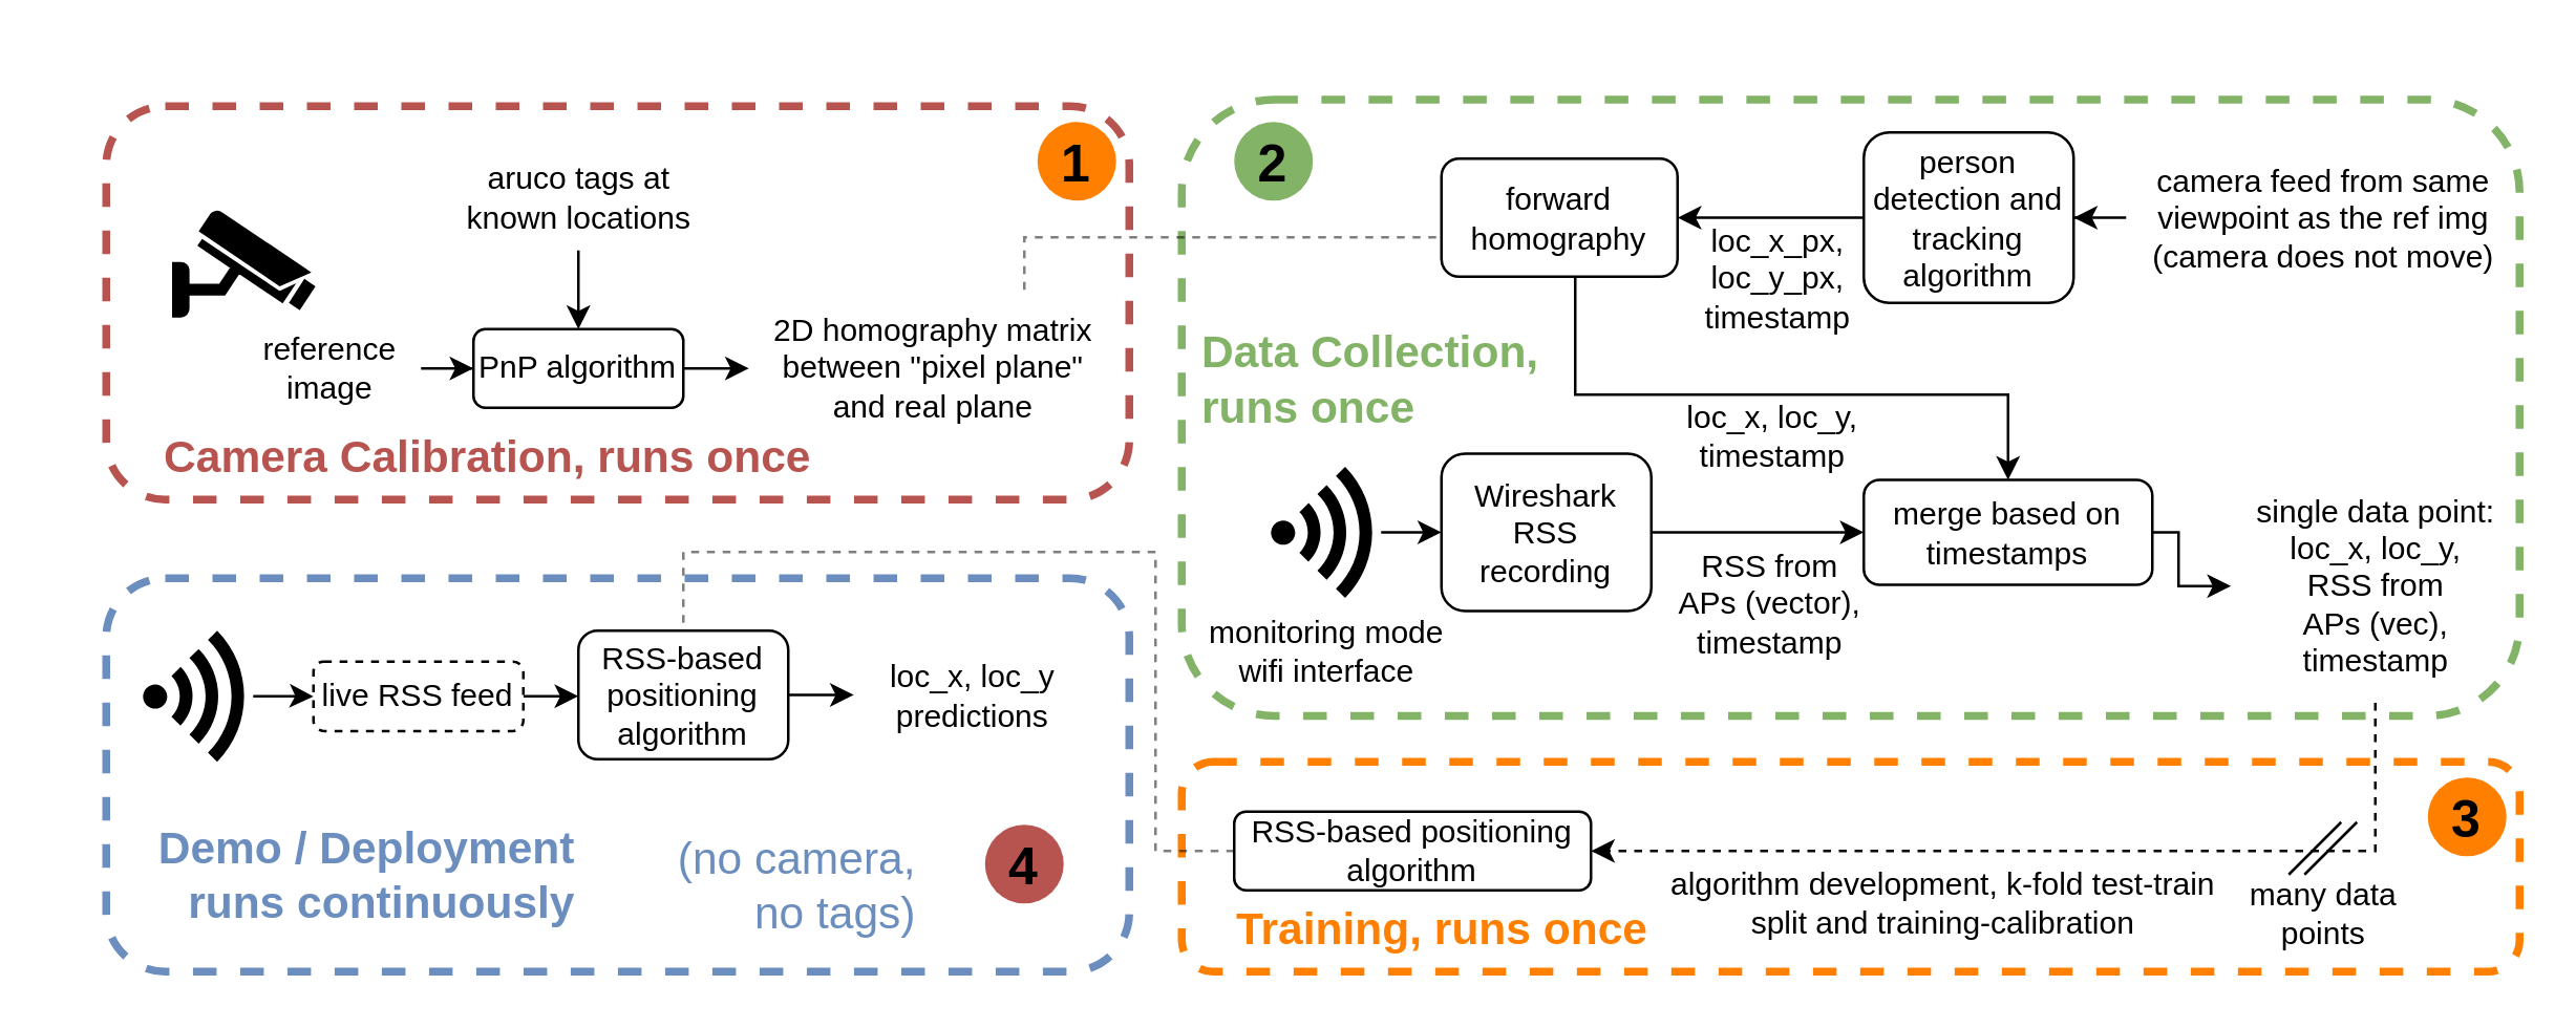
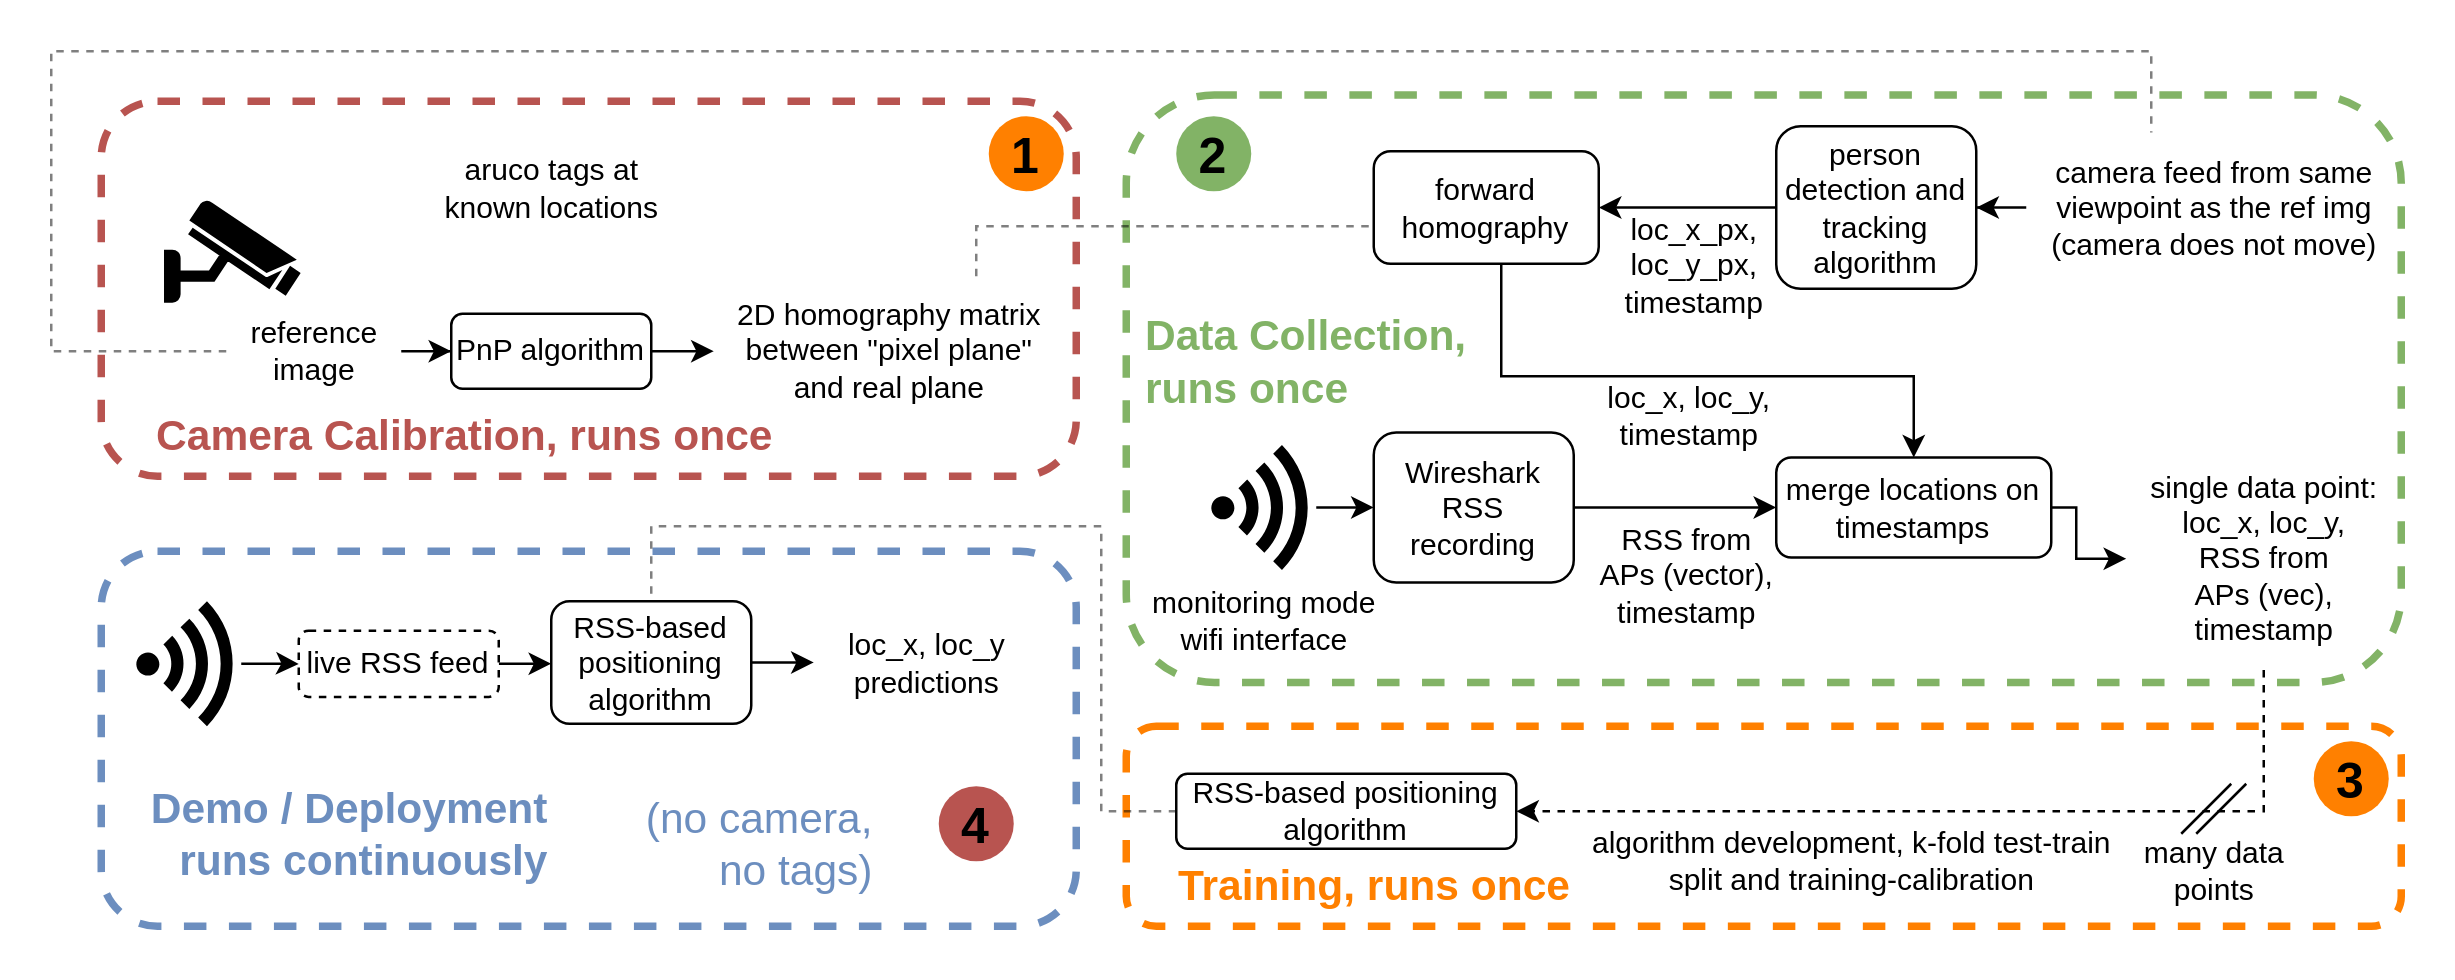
  <mxCell id="0" />
  <mxCell id="1" parent="0" />
  <mxCell id="2" value="" style="rounded=1;whiteSpace=wrap;html=1;fillColor=none;strokeColor=#FF8000;strokeWidth=3;dashed=1;" parent="1" vertex="1"><mxGeometry x="450" y="290" width="510" height="80" as="geometry" /></mxCell>
  <mxCell id="3" value="" style="rounded=1;whiteSpace=wrap;html=1;fillColor=none;strokeColor=#b85450;dashed=1;strokeWidth=3;" parent="1" vertex="1"><mxGeometry x="40" y="40" width="390" height="150" as="geometry" /></mxCell>
  <mxCell id="4" value="" style="rounded=1;whiteSpace=wrap;html=1;fillColor=none;strokeColor=#6c8ebf;dashed=1;strokeWidth=3;" parent="1" vertex="1"><mxGeometry x="40" y="220" width="390" height="150" as="geometry" /></mxCell>
  <mxCell id="5" value="" style="rounded=1;whiteSpace=wrap;html=1;fillColor=none;strokeColor=#82b366;dashed=1;strokeWidth=3;" parent="1" vertex="1"><mxGeometry x="450" y="37.5" width="510" height="235" as="geometry" /></mxCell>
+ <mxCell id="6" value="" style="edgeStyle=orthogonalEdgeStyle;rounded=0;orthogonalLoop=1;jettySize=auto;html=1;endArrow=none;endFill=0;dashed=1;opacity=50;" parent="1" source="28" target="9" edge="1"><mxGeometry relative="1" as="geometry"><Array as="points"><mxPoint x="20" y="140" /><mxPoint x="20" y="20" /><mxPoint x="860" y="20" /></Array></mxGeometry></mxCell>
  <mxCell id="7" value="" style="edgeStyle=orthogonalEdgeStyle;rounded=0;orthogonalLoop=1;jettySize=auto;html=1;dashed=1;endArrow=none;endFill=0;opacity=50;" parent="1" source="31" target="12" edge="1"><mxGeometry relative="1" as="geometry"><Array as="points"><mxPoint x="390" y="90" /></Array></mxGeometry></mxCell>
  <mxCell id="8" value="" style="edgeStyle=orthogonalEdgeStyle;rounded=0;orthogonalLoop=1;jettySize=auto;html=1;" parent="1" source="9" target="10" edge="1"><mxGeometry relative="1" as="geometry" /></mxCell>
  <mxCell id="9" value="camera feed from same&lt;br&gt;viewpoint as the ref img&lt;br&gt;(camera does not move)" style="text;html=1;align=center;verticalAlign=middle;resizable=0;points=[];autosize=1;strokeColor=none;fillColor=none;" parent="1" vertex="1"><mxGeometry x="810" y="52.5" width="150" height="60" as="geometry" /></mxCell>
  <mxCell id="10" value="person detection and tracking algorithm" style="rounded=1;whiteSpace=wrap;html=1;" parent="1" vertex="1"><mxGeometry x="710" y="50" width="80" height="65" as="geometry" /></mxCell>
  <mxCell id="11" value="" style="edgeStyle=orthogonalEdgeStyle;rounded=0;orthogonalLoop=1;jettySize=auto;html=1;" parent="1" source="10" target="12" edge="1"><mxGeometry relative="1" as="geometry"><mxPoint x="775" y="112.5" as="sourcePoint" /><mxPoint x="760" y="112.5" as="targetPoint" /></mxGeometry></mxCell>
  <mxCell id="12" value="forward homography" style="rounded=1;whiteSpace=wrap;html=1;" parent="1" vertex="1"><mxGeometry x="549" y="60" width="90" height="45" as="geometry" /></mxCell>
  <mxCell id="13" value="loc_x_px,&lt;br&gt;loc_y_px,&lt;br&gt;timestamp" style="text;html=1;align=center;verticalAlign=middle;resizable=0;points=[];autosize=1;strokeColor=none;fillColor=none;" parent="1" vertex="1"><mxGeometry x="637" y="76" width="80" height="60" as="geometry" /></mxCell>
- <mxCell id="14" value="merge based on timestamps" style="whiteSpace=wrap;html=1;rounded=1;" parent="1" vertex="1"><mxGeometry x="710" y="182.5" width="110" height="40" as="geometry" /></mxCell>
+ <mxCell id="14" value="merge locations on timestamps" style="whiteSpace=wrap;html=1;rounded=1;" parent="1" vertex="1"><mxGeometry x="710" y="182.5" width="110" height="40" as="geometry" /></mxCell>
  <mxCell id="15" value="" style="edgeStyle=orthogonalEdgeStyle;rounded=0;orthogonalLoop=1;jettySize=auto;html=1;" parent="1" source="12" target="14" edge="1"><mxGeometry relative="1" as="geometry"><Array as="points"><mxPoint x="600" y="150" /><mxPoint x="765" y="150" /></Array></mxGeometry></mxCell>
  <mxCell id="16" value="loc_x, loc_y,&lt;br&gt;timestamp" style="text;html=1;align=center;verticalAlign=middle;resizable=0;points=[];autosize=1;strokeColor=none;fillColor=none;" parent="1" vertex="1"><mxGeometry x="630" y="146" width="90" height="40" as="geometry" /></mxCell>
  <mxCell id="17" value="" style="edgeStyle=orthogonalEdgeStyle;rounded=0;orthogonalLoop=1;jettySize=auto;html=1;" parent="1" source="18" target="14" edge="1"><mxGeometry relative="1" as="geometry" /></mxCell>
  <mxCell id="18" value="Wireshark RSS recording" style="rounded=1;whiteSpace=wrap;html=1;" parent="1" vertex="1"><mxGeometry x="549" y="172.5" width="80" height="60" as="geometry" /></mxCell>
  <mxCell id="19" value="" style="edgeStyle=orthogonalEdgeStyle;rounded=0;orthogonalLoop=1;jettySize=auto;html=1;dashed=1;" parent="1" source="20" target="39" edge="1"><mxGeometry relative="1" as="geometry"><Array as="points"><mxPoint x="905" y="324" /></Array></mxGeometry></mxCell>
  <mxCell id="20" value="single data point:&lt;br&gt;loc_x, loc_y,&lt;br&gt;RSS from &lt;br&gt;APs (vec),&lt;br&gt;timestamp" style="text;html=1;align=center;verticalAlign=middle;resizable=0;points=[];autosize=1;strokeColor=none;fillColor=none;" parent="1" vertex="1"><mxGeometry x="850" y="177.5" width="110" height="90" as="geometry" /></mxCell>
  <mxCell id="21" value="" style="edgeStyle=orthogonalEdgeStyle;rounded=0;orthogonalLoop=1;jettySize=auto;html=1;" parent="1" source="14" target="20" edge="1"><mxGeometry relative="1" as="geometry"><Array as="points"><mxPoint x="830" y="203" /><mxPoint x="830" y="223" /></Array></mxGeometry></mxCell>
  <mxCell id="22" value="RSS from&lt;br&gt;APs (vector),&lt;br&gt;timestamp" style="text;html=1;align=center;verticalAlign=middle;resizable=0;points=[];autosize=1;strokeColor=none;fillColor=none;" parent="1" vertex="1"><mxGeometry x="629" y="200" width="90" height="60" as="geometry" /></mxCell>
  <mxCell id="23" value="" style="edgeStyle=orthogonalEdgeStyle;rounded=0;orthogonalLoop=1;jettySize=auto;html=1;" parent="1" source="24" target="18" edge="1"><mxGeometry relative="1" as="geometry" /></mxCell>
  <mxCell id="24" value="" style="sketch=0;aspect=fixed;pointerEvents=1;shadow=0;dashed=0;html=1;strokeColor=none;labelPosition=center;verticalLabelPosition=bottom;verticalAlign=top;align=center;fillColor=#000000;shape=mxgraph.mscae.enterprise.wireless_connection" parent="1" vertex="1"><mxGeometry x="484" y="177.5" width="42" height="50" as="geometry" /></mxCell>
  <mxCell id="25" value="monitoring mode&lt;br&gt;wifi interface" style="text;html=1;align=center;verticalAlign=middle;resizable=0;points=[];autosize=1;strokeColor=none;fillColor=none;" parent="1" vertex="1"><mxGeometry x="450" y="227.5" width="110" height="40" as="geometry" /></mxCell>
  <mxCell id="26" value="PnP algorithm" style="rounded=1;whiteSpace=wrap;html=1;" parent="1" vertex="1"><mxGeometry x="180" y="125" width="80" height="30" as="geometry" /></mxCell>
  <mxCell id="27" value="" style="edgeStyle=orthogonalEdgeStyle;rounded=0;orthogonalLoop=1;jettySize=auto;html=1;" parent="1" source="28" target="26" edge="1"><mxGeometry relative="1" as="geometry" /></mxCell>
  <mxCell id="28" value="reference&lt;br&gt;image" style="text;html=1;align=center;verticalAlign=middle;resizable=0;points=[];autosize=1;strokeColor=none;fillColor=none;" parent="1" vertex="1"><mxGeometry x="90" y="120" width="70" height="40" as="geometry" /></mxCell>
- <mxCell id="29" value="" style="edgeStyle=orthogonalEdgeStyle;rounded=0;orthogonalLoop=1;jettySize=auto;html=1;" parent="1" source="30" target="26" edge="1"><mxGeometry relative="1" as="geometry"><Array as="points"><mxPoint x="220" y="110" /><mxPoint x="220" y="110" /></Array></mxGeometry></mxCell>
  <mxCell id="30" value="aruco tags at &lt;br&gt;known locations" style="text;html=1;align=center;verticalAlign=middle;resizable=0;points=[];autosize=1;strokeColor=none;fillColor=none;" parent="1" vertex="1"><mxGeometry x="165" y="55" width="110" height="40" as="geometry" /></mxCell>
  <mxCell id="31" value="2D homography matrix &lt;br&gt;between &quot;pixel plane&quot;&lt;br&gt;and real plane" style="text;html=1;align=center;verticalAlign=middle;resizable=0;points=[];autosize=1;strokeColor=none;fillColor=none;" parent="1" vertex="1"><mxGeometry x="285" y="110" width="140" height="60" as="geometry" /></mxCell>
  <mxCell id="32" value="" style="edgeStyle=orthogonalEdgeStyle;rounded=0;orthogonalLoop=1;jettySize=auto;html=1;" parent="1" source="26" target="31" edge="1"><mxGeometry relative="1" as="geometry" /></mxCell>
  <mxCell id="33" value="&lt;div style=&quot;font-size: 17px;&quot;&gt;&lt;font color=&quot;#b85450&quot;&gt;&lt;b&gt;Camera Calibration, runs once&lt;/b&gt;&lt;/font&gt;&lt;/div&gt;" style="text;html=1;align=right;verticalAlign=middle;resizable=0;points=[];autosize=1;strokeColor=none;fillColor=none;" parent="1" vertex="1"><mxGeometry x="40" y="160" width="270" height="30" as="geometry" /></mxCell>
  <mxCell id="34" value="" style="edgeStyle=orthogonalEdgeStyle;rounded=0;orthogonalLoop=1;jettySize=auto;html=1;" parent="1" source="35" target="46" edge="1"><mxGeometry relative="1" as="geometry"><Array as="points"><mxPoint x="250" y="269" /><mxPoint x="250" y="269" /></Array></mxGeometry></mxCell>
  <mxCell id="35" value="live RSS feed" style="rounded=1;whiteSpace=wrap;html=1;dashed=1;" parent="1" vertex="1"><mxGeometry x="119" y="251.75" width="80" height="26.5" as="geometry" /></mxCell>
  <mxCell id="36" value="" style="edgeStyle=orthogonalEdgeStyle;rounded=0;orthogonalLoop=1;jettySize=auto;html=1;" parent="1" source="37" target="35" edge="1"><mxGeometry relative="1" as="geometry" /></mxCell>
  <mxCell id="37" value="" style="sketch=0;aspect=fixed;pointerEvents=1;shadow=0;dashed=0;html=1;strokeColor=none;labelPosition=center;verticalLabelPosition=bottom;verticalAlign=top;align=center;fillColor=#000000;shape=mxgraph.mscae.enterprise.wireless_connection" parent="1" vertex="1"><mxGeometry x="54" y="240" width="42" height="50" as="geometry" /></mxCell>
  <mxCell id="38" value="" style="edgeStyle=orthogonalEdgeStyle;rounded=0;orthogonalLoop=1;jettySize=auto;html=1;dashed=1;endArrow=none;endFill=0;opacity=50;" parent="1" source="39" target="46" edge="1"><mxGeometry relative="1" as="geometry"><Array as="points"><mxPoint x="440" y="324" /><mxPoint x="440" y="210" /><mxPoint x="260" y="210" /></Array></mxGeometry></mxCell>
  <mxCell id="39" value="RSS-based positioning algorithm" style="rounded=1;whiteSpace=wrap;html=1;" parent="1" vertex="1"><mxGeometry x="470" y="309" width="136" height="30" as="geometry" /></mxCell>
  <mxCell id="40" value="algorithm development, k-fold test-train&lt;br&gt;split and training-calibration" style="text;html=1;align=center;verticalAlign=middle;resizable=0;points=[];autosize=1;strokeColor=none;fillColor=none;" parent="1" vertex="1"><mxGeometry x="625" y="324" width="230" height="40" as="geometry" /></mxCell>
  <mxCell id="41" value="" style="group" parent="1" vertex="1" connectable="0"><mxGeometry x="872" y="313" width="26" height="20" as="geometry" /></mxCell>
  <mxCell id="42" value="" style="endArrow=none;html=1;rounded=0;" parent="41" edge="1"><mxGeometry width="50" height="50" relative="1" as="geometry"><mxPoint y="20" as="sourcePoint" /><mxPoint x="20" as="targetPoint" /></mxGeometry></mxCell>
  <mxCell id="43" value="" style="endArrow=none;html=1;rounded=0;" parent="41" edge="1"><mxGeometry width="50" height="50" relative="1" as="geometry"><mxPoint x="6" y="20" as="sourcePoint" /><mxPoint x="26" as="targetPoint" /></mxGeometry></mxCell>
  <mxCell id="44" value="many data&lt;br&gt;points" style="text;html=1;align=center;verticalAlign=middle;resizable=0;points=[];autosize=1;strokeColor=none;fillColor=none;" parent="1" vertex="1"><mxGeometry x="845" y="328" width="80" height="40" as="geometry" /></mxCell>
  <mxCell id="45" value="" style="edgeStyle=orthogonalEdgeStyle;rounded=0;orthogonalLoop=1;jettySize=auto;html=1;" parent="1" source="46" target="48" edge="1"><mxGeometry relative="1" as="geometry"><mxPoint x="325" y="265" as="targetPoint" /></mxGeometry></mxCell>
  <mxCell id="46" value="RSS-based positioning algorithm" style="rounded=1;whiteSpace=wrap;html=1;" parent="1" vertex="1"><mxGeometry x="220" y="240" width="80" height="49" as="geometry" /></mxCell>
  <mxCell id="47" value="&lt;div style=&quot;&quot;&gt;&lt;b style=&quot;background-color: initial;&quot;&gt;&lt;font style=&quot;font-size: 17px;&quot; color=&quot;#ff8000&quot;&gt;Training, runs once&lt;/font&gt;&lt;/b&gt;&lt;/div&gt;" style="text;html=1;align=right;verticalAlign=middle;resizable=0;points=[];autosize=1;strokeColor=none;fillColor=none;" parent="1" vertex="1"><mxGeometry x="449" y="340" width="180" height="30" as="geometry" /></mxCell>
  <mxCell id="48" value="loc_x, loc_y&lt;br&gt;predictions" style="text;html=1;align=center;verticalAlign=middle;resizable=0;points=[];autosize=1;strokeColor=none;fillColor=none;" parent="1" vertex="1"><mxGeometry x="325" y="244.5" width="90" height="40" as="geometry" /></mxCell>
  <mxCell id="49" value="&lt;div style=&quot;font-size: 17px;&quot;&gt;&lt;font style=&quot;font-size: 17px;&quot; color=&quot;#6c8ebf&quot;&gt;&lt;b style=&quot;&quot;&gt;Demo / Deployment&lt;/b&gt;&lt;/font&gt;&lt;/div&gt;&lt;div style=&quot;font-size: 17px;&quot;&gt;&lt;font style=&quot;font-size: 17px;&quot; color=&quot;#6c8ebf&quot;&gt;&lt;b style=&quot;&quot;&gt;runs continuously&lt;/b&gt;&lt;/font&gt;&lt;/div&gt;" style="text;html=1;align=right;verticalAlign=middle;resizable=0;points=[];autosize=1;strokeColor=none;fillColor=none;" parent="1" vertex="1"><mxGeometry x="40" y="309" width="180" height="50" as="geometry" /></mxCell>
  <mxCell id="50" value="&lt;b&gt;&lt;font style=&quot;font-size: 20px;&quot;&gt;1&lt;/font&gt;&lt;/b&gt;" style="ellipse;whiteSpace=wrap;html=1;aspect=fixed;fillColor=#ff8000;strokeColor=none;" parent="1" vertex="1"><mxGeometry x="395" y="46" width="30" height="30" as="geometry" /></mxCell>
  <mxCell id="51" value="&lt;b&gt;&lt;font style=&quot;font-size: 20px;&quot;&gt;2&lt;/font&gt;&lt;/b&gt;" style="ellipse;whiteSpace=wrap;html=1;aspect=fixed;fillColor=#82B366;strokeColor=none;" parent="1" vertex="1"><mxGeometry x="470" y="46" width="30" height="30" as="geometry" /></mxCell>
  <mxCell id="52" value="&lt;b&gt;&lt;font style=&quot;font-size: 20px;&quot;&gt;3&lt;/font&gt;&lt;/b&gt;" style="ellipse;whiteSpace=wrap;html=1;aspect=fixed;fillColor=#FF8000;strokeColor=none;" parent="1" vertex="1"><mxGeometry x="925" y="296" width="30" height="30" as="geometry" /></mxCell>
  <mxCell id="53" value="&lt;b&gt;&lt;font style=&quot;font-size: 20px;&quot;&gt;4&lt;/font&gt;&lt;/b&gt;" style="ellipse;whiteSpace=wrap;html=1;aspect=fixed;fillColor=#b85450;strokeColor=none;" parent="1" vertex="1"><mxGeometry x="375" y="314" width="30" height="30" as="geometry" /></mxCell>
  <mxCell id="54" value="" style="shape=image;verticalLabelPosition=bottom;labelBackgroundColor=default;verticalAlign=top;aspect=fixed;imageAspect=0;image=https://miro.medium.com/v2/resize:fit:300/1*ztBoF0wRtFe_qViMk0akBA.jpeg;" vertex="1" parent="1"><mxGeometry x="144" y="60" width="30" height="30" as="geometry" /></mxCell>
  <mxCell id="55" value="" style="fontColor=#0066CC;verticalAlign=top;verticalLabelPosition=bottom;labelPosition=center;align=center;html=1;outlineConnect=0;fillColor=#000000;strokeColor=default;gradientColor=none;gradientDirection=north;strokeWidth=2;shape=mxgraph.networks.security_camera;" vertex="1" parent="1"><mxGeometry x="65.66" y="80" width="53.34" height="40" as="geometry" /></mxCell>
  <mxCell id="56" value="&lt;div style=&quot;font-size: 17px;&quot;&gt;&lt;b style=&quot;&quot;&gt;&lt;font color=&quot;#82b366&quot;&gt;Data Collection,&lt;/font&gt;&lt;/b&gt;&lt;/div&gt;&lt;div style=&quot;font-size: 17px;&quot;&gt;&lt;b style=&quot;&quot;&gt;&lt;font color=&quot;#82b366&quot;&gt;runs once&lt;/font&gt;&lt;/b&gt;&lt;/div&gt;" style="text;html=1;align=left;verticalAlign=middle;resizable=0;points=[];autosize=1;strokeColor=none;fillColor=none;" vertex="1" parent="1"><mxGeometry x="456" y="120" width="150" height="50" as="geometry" /></mxCell>
  <mxCell id="57" value="&lt;div style=&quot;font-size: 17px;&quot;&gt;&lt;font color=&quot;#6c8ebf&quot;&gt;(no camera,&lt;/font&gt;&lt;/div&gt;&lt;div style=&quot;font-size: 17px;&quot;&gt;&lt;font color=&quot;#6c8ebf&quot;&gt;no tags)&lt;/font&gt;&lt;/div&gt;" style="text;html=1;align=right;verticalAlign=middle;resizable=0;points=[];autosize=1;strokeColor=none;fillColor=none;" vertex="1" parent="1"><mxGeometry x="240" y="313" width="110" height="50" as="geometry" /></mxCell>
